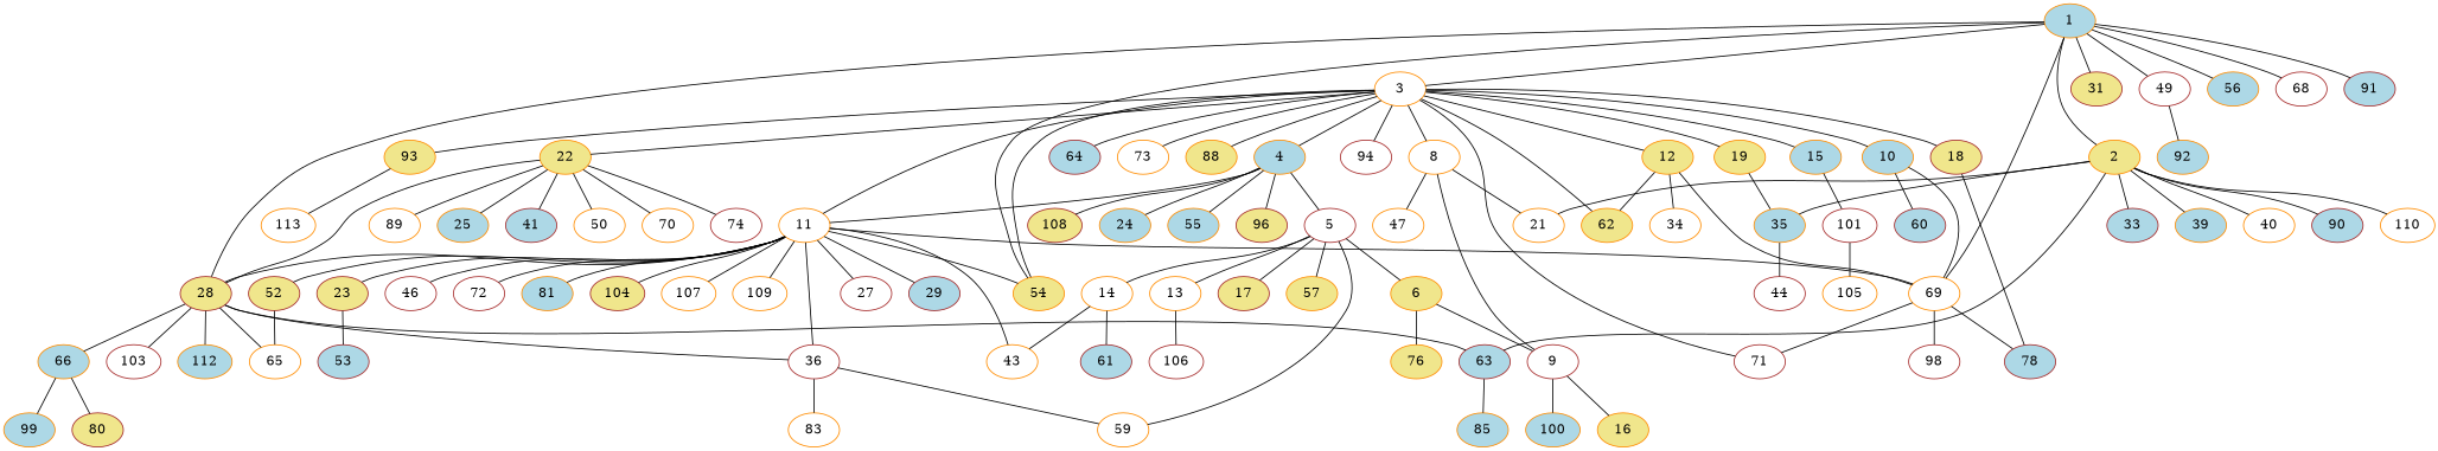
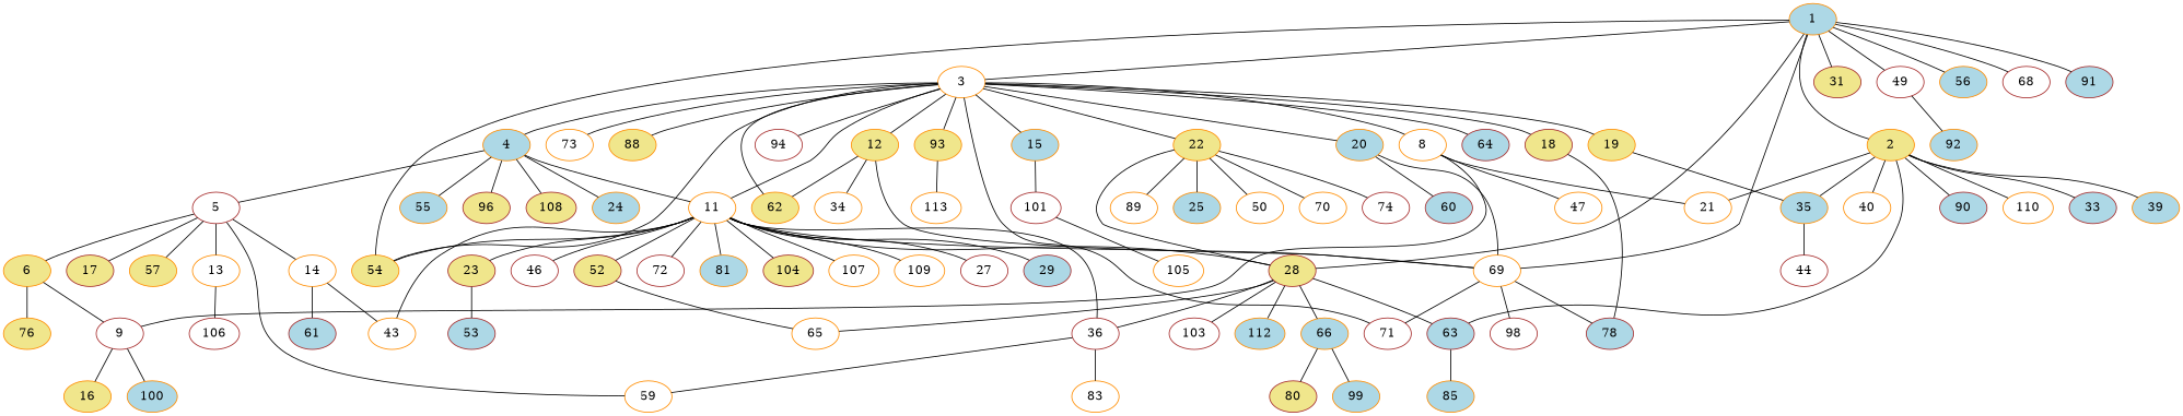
  graph {
    node [color=darkorange fillcolor=white style=filled]
    1 [fillcolor=lightblue super="+30"]
    2 [fillcolor=khaki super="+86"]
    3 [super="+84"]
    28 [color=brown fillcolor=khaki super="+97"]
    31 [color=brown fillcolor=khaki]
    49 [color=brown]
    54 [fillcolor=khaki]
    56 [fillcolor=lightblue]
    68 [color=brown]
    69 [super="+87"]
    91 [color=brown fillcolor=lightblue]
    21 [super="+82"]
    33 [color=brown fillcolor=lightblue]
    35 [fillcolor=lightblue super="+45"]
    39 [fillcolor=lightblue]
    40
    63 [color=brown fillcolor=lightblue]
    90 [color=brown fillcolor=lightblue]
    110
    4 [fillcolor=lightblue super="+38"]
    8
-   10 [fillcolor=lightblue super="+111"]
+   10 [fillcolor=lightblue super="+111" label=20]
    11 [super="+20"]
    12 [fillcolor=khaki super="+58"]
    15 [fillcolor=lightblue]
    18 [color=brown fillcolor=khaki]
    19 [fillcolor=khaki]
    22 [fillcolor=khaki super="+37"]
    62 [fillcolor=khaki super="+79"]
    64 [color=brown fillcolor=lightblue]
    71 [color=brown]
    73
    88 [fillcolor=khaki]
    93 [fillcolor=khaki]
    94 [color=brown]
    36 [color=brown]
    65
    66 [fillcolor=lightblue super="+67"]
    103 [color=brown]
    112 [fillcolor=lightblue]
    92 [fillcolor=lightblue]
    98 [color=brown]
    78 [color=brown fillcolor=lightblue]
    44 [color=brown]
    85 [fillcolor=lightblue]
    5 [color=brown super="+48"]
    24 [fillcolor=lightblue]
    55 [fillcolor=lightblue]
    96 [color=brown fillcolor=khaki]
    108 [color=brown fillcolor=khaki]
    9 [color=brown super="+102"]
    47
    60 [color=brown fillcolor=lightblue]
    23 [color=brown fillcolor=khaki super="+42"]
    27 [color=brown]
    29 [color=brown fillcolor=lightblue super="+77"]
    43
    46 [color=brown]
    52 [color=brown fillcolor=khaki]
    72 [color=brown super="+95"]
    81 [fillcolor=lightblue]
    104 [color=brown fillcolor=khaki]
    107
    109
    34
    101 [color=brown]
    25 [fillcolor=lightblue]
-   41 [color=brown fillcolor=lightblue]
    50
    70
    74 [color=brown]
    89
    113
    6 [fillcolor=khaki super="+51"]
    13
    14 [super="+32"]
    17 [color=brown fillcolor=khaki]
    57 [fillcolor=khaki]
    59 [super="+75"]
    76 [fillcolor=khaki]
    106 [color=brown]
    61 [color=brown fillcolor=lightblue]
    16 [fillcolor=khaki]
    100 [fillcolor=lightblue]
    53 [color=brown fillcolor=lightblue]
    83
    105
    80 [color=brown fillcolor=khaki]
    99 [fillcolor=lightblue]
    1 -- 2
    1 -- 3
    1 -- 28
    1 -- 31
    1 -- 49
    1 -- 54
    1 -- 56
    1 -- 68
    1 -- 69
    1 -- 91
    2 -- 21
    2 -- 33
    2 -- 35
    2 -- 39
    2 -- 40
    2 -- 63
    2 -- 90
    2 -- 110
    3 -- 54
    3 -- 4
    3 -- 8
    3 -- 10
    3 -- 11
    3 -- 12
    3 -- 15
    3 -- 18
    3 -- 19
    3 -- 22
    3 -- 62
    3 -- 64
    3 -- 71
    3 -- 73
    3 -- 88
    3 -- 93
    3 -- 94
    28 -- 63
    28 -- 36
    28 -- 65
    28 -- 66
    28 -- 103
    28 -- 112
    49 -- 92
    69 -- 71
    69 -- 98
    69 -- 78
    35 -- 44
    63 -- 85
    4 -- 11
    4 -- 5
    4 -- 24
    4 -- 55
    4 -- 96
    4 -- 108
    8 -- 21
    8 -- 9
    8 -- 47
    10 -- 69
    10 -- 60
    11 -- 28
    11 -- 54
    11 -- 69
    11 -- 36
    11 -- 23
    11 -- 27
    11 -- 29
    11 -- 43
    11 -- 46
    11 -- 52
    11 -- 72
    11 -- 81
    11 -- 104
    11 -- 107
    11 -- 109
    12 -- 69
    12 -- 62
    12 -- 34
    15 -- 101
    18 -- 78
    19 -- 35
    22 -- 28
    22 -- 25
-   22 -- 41
    22 -- 50
    22 -- 70
    22 -- 74
    22 -- 89
    93 -- 113
    36 -- 59
    36 -- 83
    66 -- 80
    66 -- 99
    5 -- 6
    5 -- 13
    5 -- 14
    5 -- 17
    5 -- 57
    5 -- 59
    9 -- 16
    9 -- 100
    23 -- 53
    52 -- 65
    101 -- 105
    6 -- 9
    6 -- 76
    13 -- 106
    14 -- 43
    14 -- 61
  }
